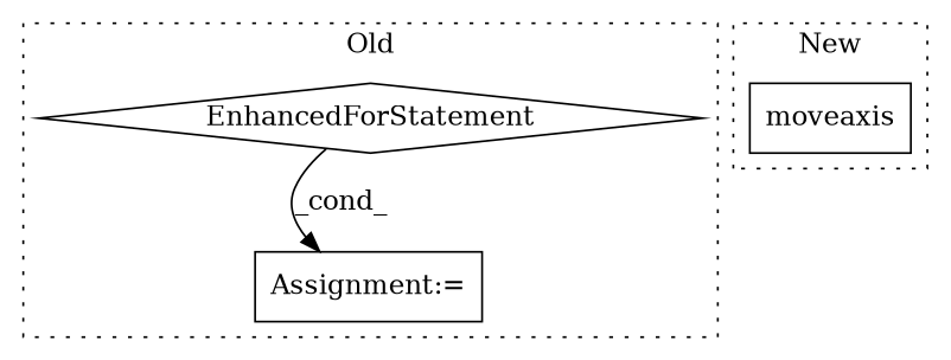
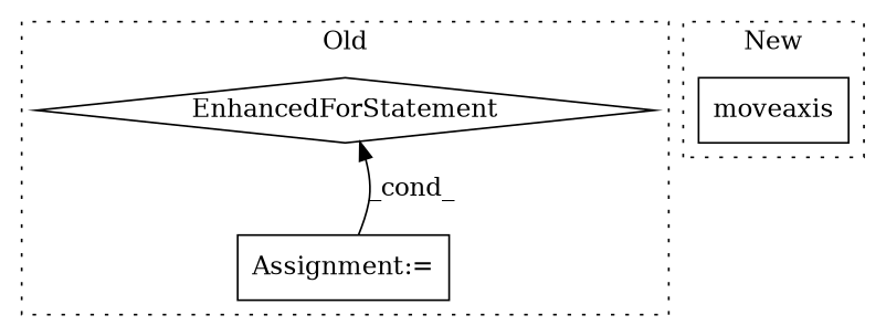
  digraph {
    node [l="57,2" s="1342,1448" shape=box]
    n1 [a=70 label=EnhancedForStatement shape=diamond]
    n2 [a=7 label="Assignment:="]
    n3 [a=32 l="9,1" label=moveaxis s="1262,1295"]
    subgraph cluster_1 {
      label=Old
      style=dotted
      n1
      n2
    }
    subgraph cluster_2 {
      label=New
      style=dotted
      n3
    }
-   n1 -> n2 [label=_cond_]
+   n2 -> n1 [label=_cond_]
  }
